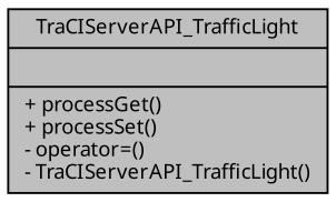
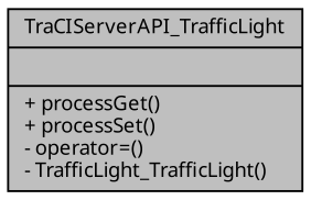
  digraph {
    fontname="Noto Sans"
-   n1 [color=black fillcolor=grey75 fontcolor=black fontname="Noto Sans" fontsize=10 height=0.2 label="{TraCIServerAPI_TrafficLight\n||+ processGet()\l+ processSet()\l- operator=()\l- TraCIServerAPI_TrafficLight()\l}" shape=record style=filled width=0.4]
+   n1 [color=black fillcolor=grey75 fontcolor=black fontname="Noto Sans" fontsize=10 height=0.2 label="{TraCIServerAPI_TrafficLight\n||+ processGet()\l+ processSet()\l- operator=()\l- TrafficLight_TrafficLight()\l}" shape=record style=filled width=0.4]
  }
